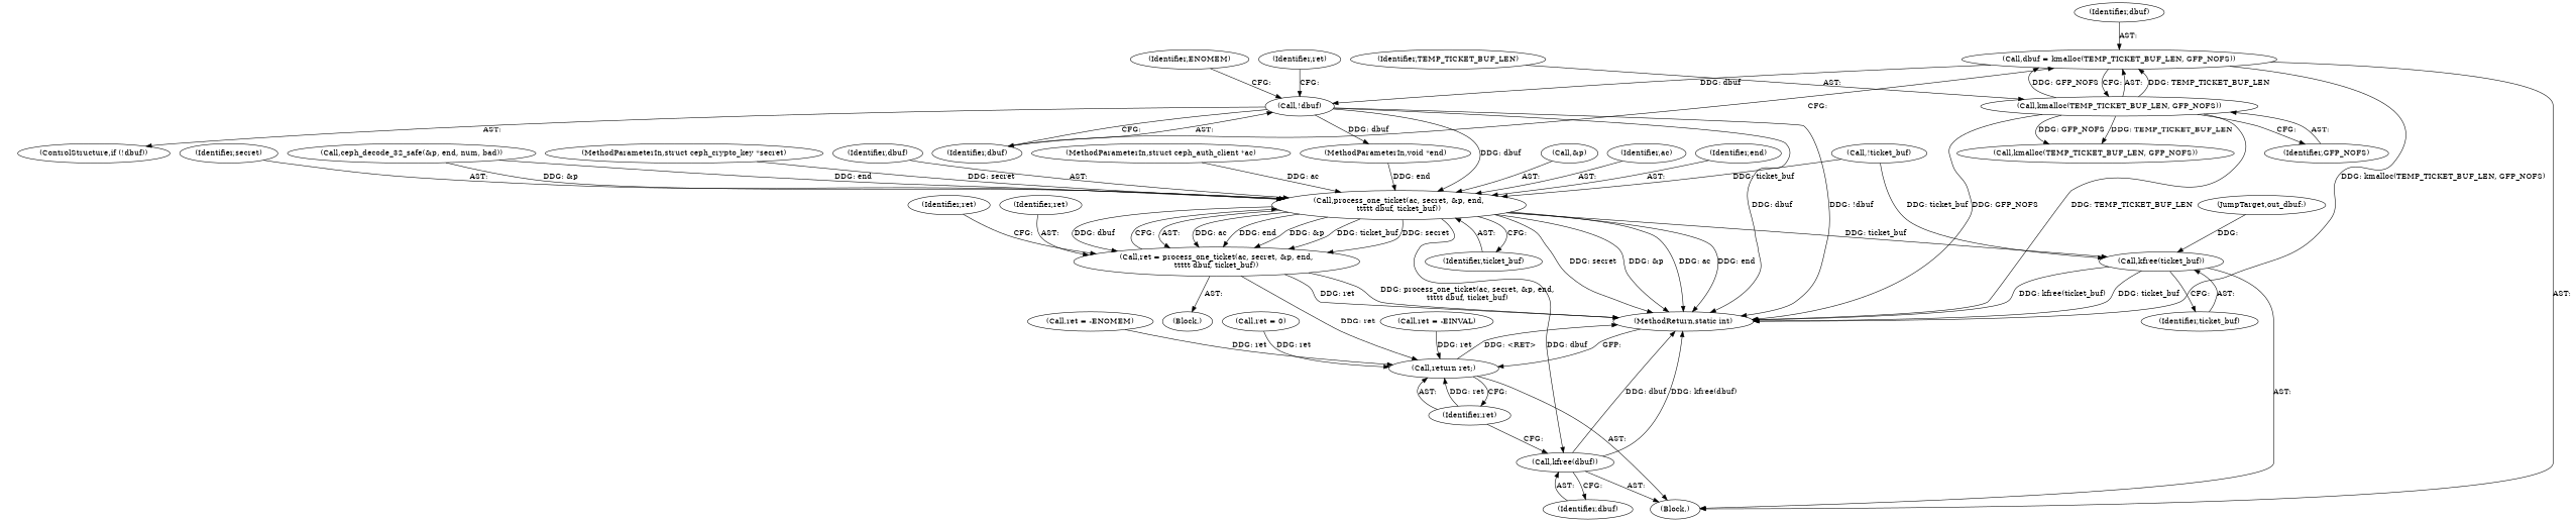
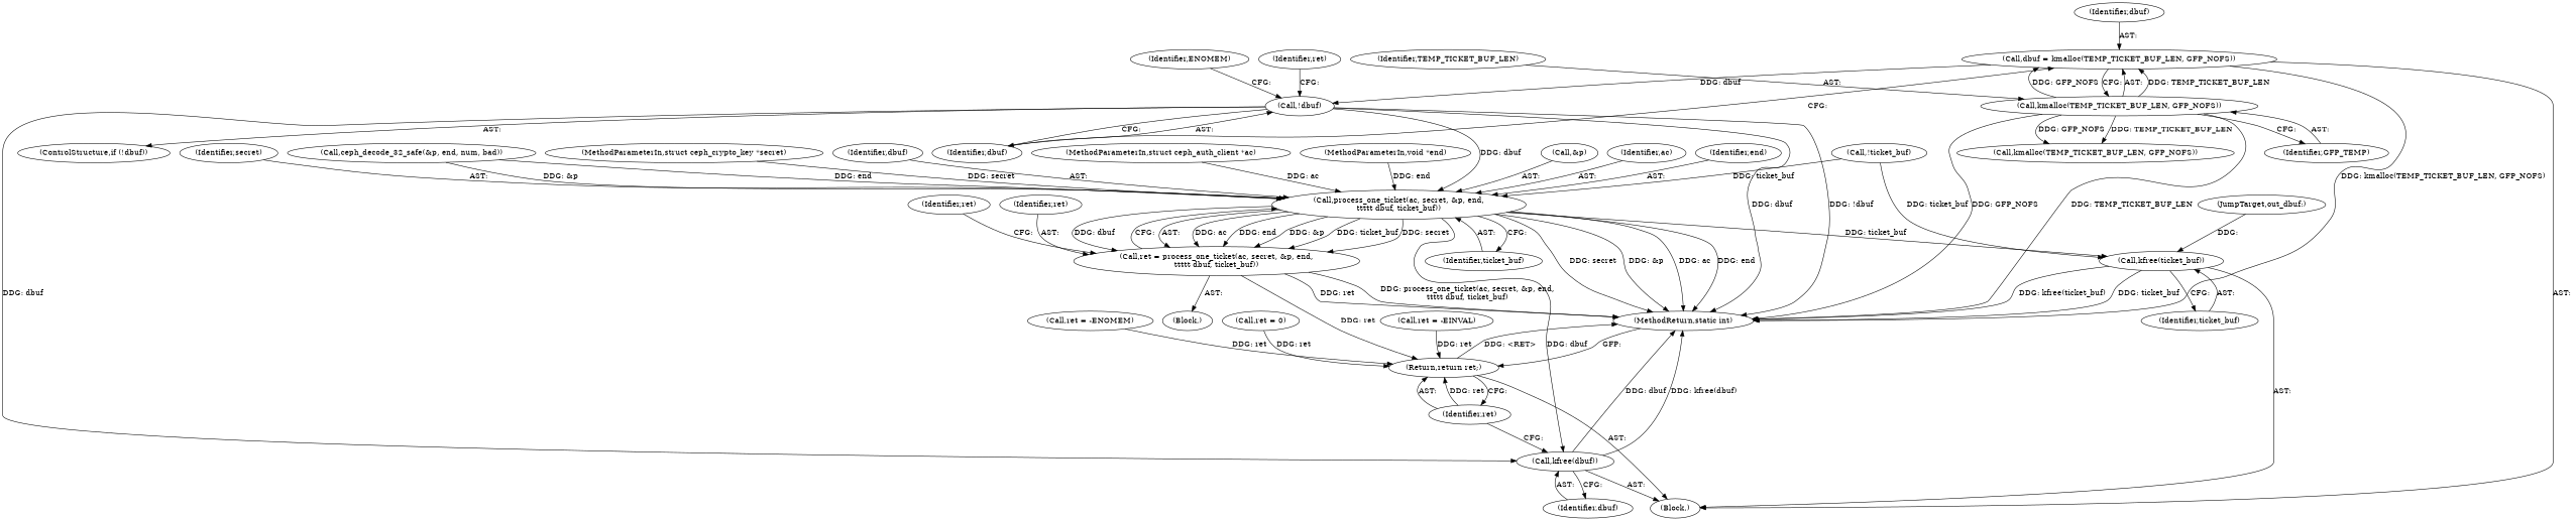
  digraph {
    n1 [label="(Call,dbuf = kmalloc(TEMP_TICKET_BUF_LEN, GFP_NOFS))"]
    n2 [label="(Call,kmalloc(TEMP_TICKET_BUF_LEN, GFP_NOFS))"]
    n3 [label="(Call,!dbuf)"]
    n4 [label="(Block,)"]
    n5 [label="(MethodReturn,static int)"]
-   n6 [label="(Identifier,GFP_NOFS)"]
+   n6 [label="(Identifier,GFP_TEMP)"]
    n7 [label="(Call,kmalloc(TEMP_TICKET_BUF_LEN, GFP_NOFS))"]
    n8 [label="(Call,process_one_ticket(ac, secret, &p, end,\n\t\t\t\t\t dbuf, ticket_buf))"]
    n9 [label="(Call,kfree(dbuf))"]
    n10 [label="(Identifier,dbuf)"]
    n11 [label="(ControlStructure,if (!dbuf))"]
-   n12 [label="(Call,return ret;)"]
+   n12 [label="(Return,return ret;)"]
    n13 [label="(Call,ret = process_one_ticket(ac, secret, &p, end,\n\t\t\t\t\t dbuf, ticket_buf))"]
    n14 [label="(Call,kfree(ticket_buf))"]
    n15 [label="(Identifier,ticket_buf)"]
    n16 [label="(Identifier,dbuf)"]
    n17 [label="(Block,)"]
    n18 [label="(Identifier,ticket_buf)"]
    n19 [label="(Identifier,ret)"]
    n20 [label="(Identifier,dbuf)"]
    n21 [label="(Identifier,TEMP_TICKET_BUF_LEN)"]
    n22 [label="(JumpTarget,out_dbuf:)"]
    n23 [label="(Identifier,ret)"]
    n24 [label="(Identifier,secret)"]
    n25 [label="(Call,!ticket_buf)"]
    n26 [label="(Identifier,ret)"]
    n27 [label="(Call,ret = -EINVAL)"]
    n28 [label="(MethodParameterIn,struct ceph_crypto_key *secret)"]
    n29 [label="(Identifier,ENOMEM)"]
    n30 [label="(Identifier,dbuf)"]
    n31 [label="(MethodParameterIn,void *end)"]
    n32 [label="(MethodParameterIn,struct ceph_auth_client *ac)"]
    n33 [label="(Call,ceph_decode_32_safe(&p, end, num, bad))"]
    n34 [label="(Call,&p)"]
    n35 [label="(Call,ret = -ENOMEM)"]
    n36 [label="(Call,ret = 0)"]
    n37 [label="(Identifier,ret)"]
    n38 [label="(Identifier,ac)"]
    n39 [label="(Identifier,end)"]
    n1 -> n2 [label="CFG: "]
    n1 -> n3 [label="DDG: dbuf"]
    n1 -> n4 [label="AST: "]
    n1 -> n5 [label="DDG: kmalloc(TEMP_TICKET_BUF_LEN, GFP_NOFS)"]
    n2 -> n1 [label="AST: "]
    n2 -> n1 [label="DDG: TEMP_TICKET_BUF_LEN"]
    n2 -> n1 [label="DDG: GFP_NOFS"]
    n2 -> n5 [label="DDG: TEMP_TICKET_BUF_LEN"]
    n2 -> n5 [label="DDG: GFP_NOFS"]
    n2 -> n6 [label="CFG: "]
    n2 -> n7 [label="DDG: TEMP_TICKET_BUF_LEN"]
    n2 -> n7 [label="DDG: GFP_NOFS"]
    n3 -> n5 [label="DDG: !dbuf"]
    n3 -> n5 [label="DDG: dbuf"]
    n3 -> n8 [label="DDG: dbuf"]
-   n3 -> n31 [label="DDG: dbuf"]
+   n3 -> n9 [label="DDG: dbuf"]
    n3 -> n10 [label="CFG: "]
    n3 -> n11 [label="AST: "]
    n5 -> n12 [label="GFP: "]
    n6 -> n2 [label="AST: "]
    n8 -> n5 [label="DDG: ac"]
    n8 -> n5 [label="DDG: end"]
    n8 -> n5 [label="DDG: secret"]
    n8 -> n5 [label="DDG: &p"]
    n8 -> n9 [label="DDG: dbuf"]
    n8 -> n13 [label="AST: "]
    n8 -> n13 [label="DDG: ac"]
    n8 -> n13 [label="DDG: end"]
    n8 -> n13 [label="DDG: &p"]
    n8 -> n13 [label="DDG: ticket_buf"]
    n8 -> n13 [label="DDG: secret"]
    n8 -> n13 [label="DDG: dbuf"]
    n8 -> n14 [label="DDG: ticket_buf"]
    n8 -> n15 [label="CFG: "]
    n9 -> n4 [label="AST: "]
    n9 -> n5 [label="DDG: kfree(dbuf)"]
    n9 -> n5 [label="DDG: dbuf"]
    n9 -> n16 [label="CFG: "]
    n10 -> n1 [label="CFG: "]
    n10 -> n3 [label="AST: "]
    n12 -> n4 [label="AST: "]
    n12 -> n5 [label="DDG: <RET>"]
    n12 -> n19 [label="CFG: "]
    n13 -> n5 [label="DDG: ret"]
    n13 -> n5 [label="DDG: process_one_ticket(ac, secret, &p, end,\n\t\t\t\t\t dbuf, ticket_buf)"]
    n13 -> n8 [label="CFG: "]
    n13 -> n12 [label="DDG: ret"]
    n13 -> n17 [label="AST: "]
    n14 -> n4 [label="AST: "]
    n14 -> n5 [label="DDG: kfree(ticket_buf)"]
    n14 -> n5 [label="DDG: ticket_buf"]
    n14 -> n18 [label="CFG: "]
    n15 -> n8 [label="AST: "]
    n16 -> n9 [label="AST: "]
    n18 -> n14 [label="AST: "]
    n19 -> n9 [label="CFG: "]
    n19 -> n12 [label="AST: "]
    n19 -> n12 [label="DDG: ret"]
    n20 -> n1 [label="AST: "]
    n21 -> n2 [label="AST: "]
    n22 -> n14 [label="DDG: "]
    n23 -> n13 [label="CFG: "]
    n24 -> n8 [label="AST: "]
    n25 -> n8 [label="DDG: ticket_buf"]
    n25 -> n14 [label="DDG: ticket_buf"]
    n26 -> n13 [label="AST: "]
    n27 -> n12 [label="DDG: ret"]
    n28 -> n8 [label="DDG: secret"]
    n29 -> n3 [label="CFG: "]
    n30 -> n8 [label="AST: "]
    n31 -> n8 [label="DDG: end"]
    n32 -> n8 [label="DDG: ac"]
    n33 -> n8 [label="DDG: &p"]
    n33 -> n8 [label="DDG: end"]
    n34 -> n8 [label="AST: "]
    n35 -> n12 [label="DDG: ret"]
    n36 -> n12 [label="DDG: ret"]
    n37 -> n3 [label="CFG: "]
    n38 -> n8 [label="AST: "]
    n39 -> n8 [label="AST: "]
  }
